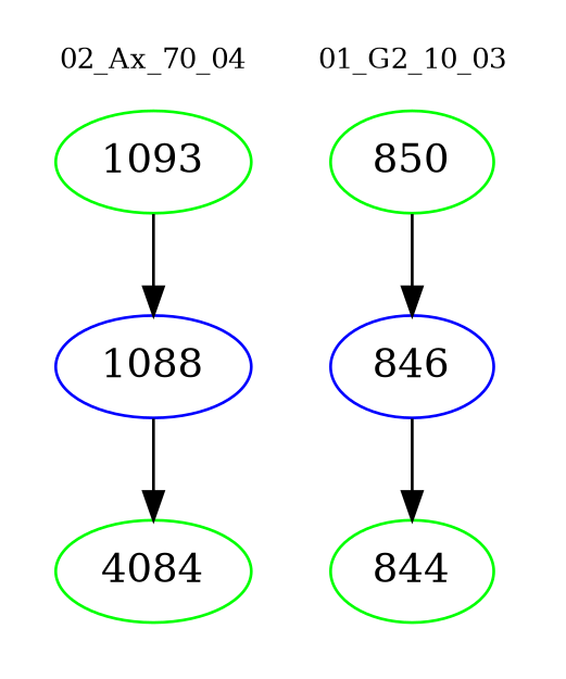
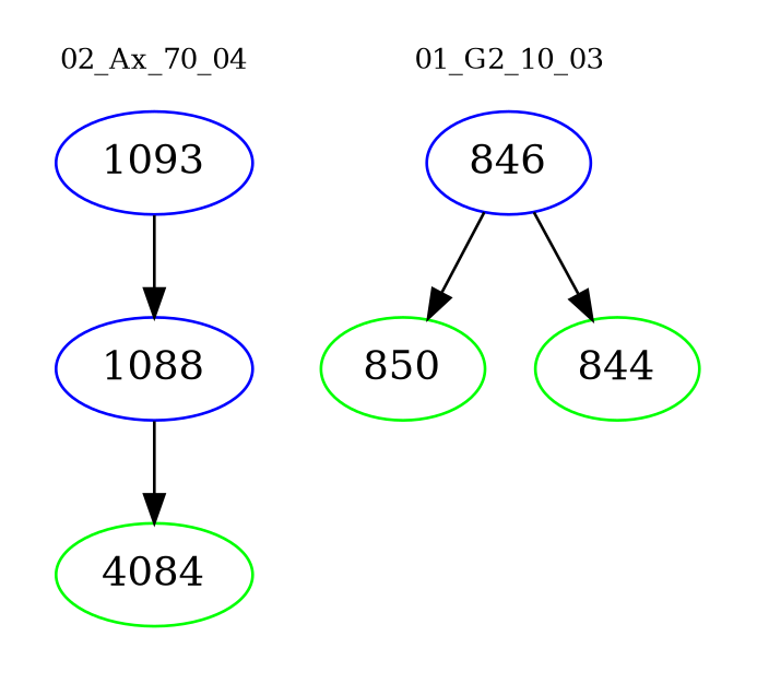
  digraph {
    node [color=green]
    edge [color=black]
-   n1 [label=1093]
+   n1 [color=blue label=1093]
    n2 [color=blue label=1088]
    n3 [label=4084]
    n4 [label=850]
    n5 [color=blue label=846]
    n6 [label=844]
    subgraph cluster_1 {
      color=white
      fontsize=10
      label="02_Ax_70_04"
      n1
      n2
      n3
    }
    subgraph cluster_2 {
      color=white
      fontsize=10
      label="01_G2_10_03"
      n4
      n5
      n6
    }
    n1 -> n2
    n2 -> n3
-   n4 -> n5
+   n5 -> n4
    n5 -> n6
  }
